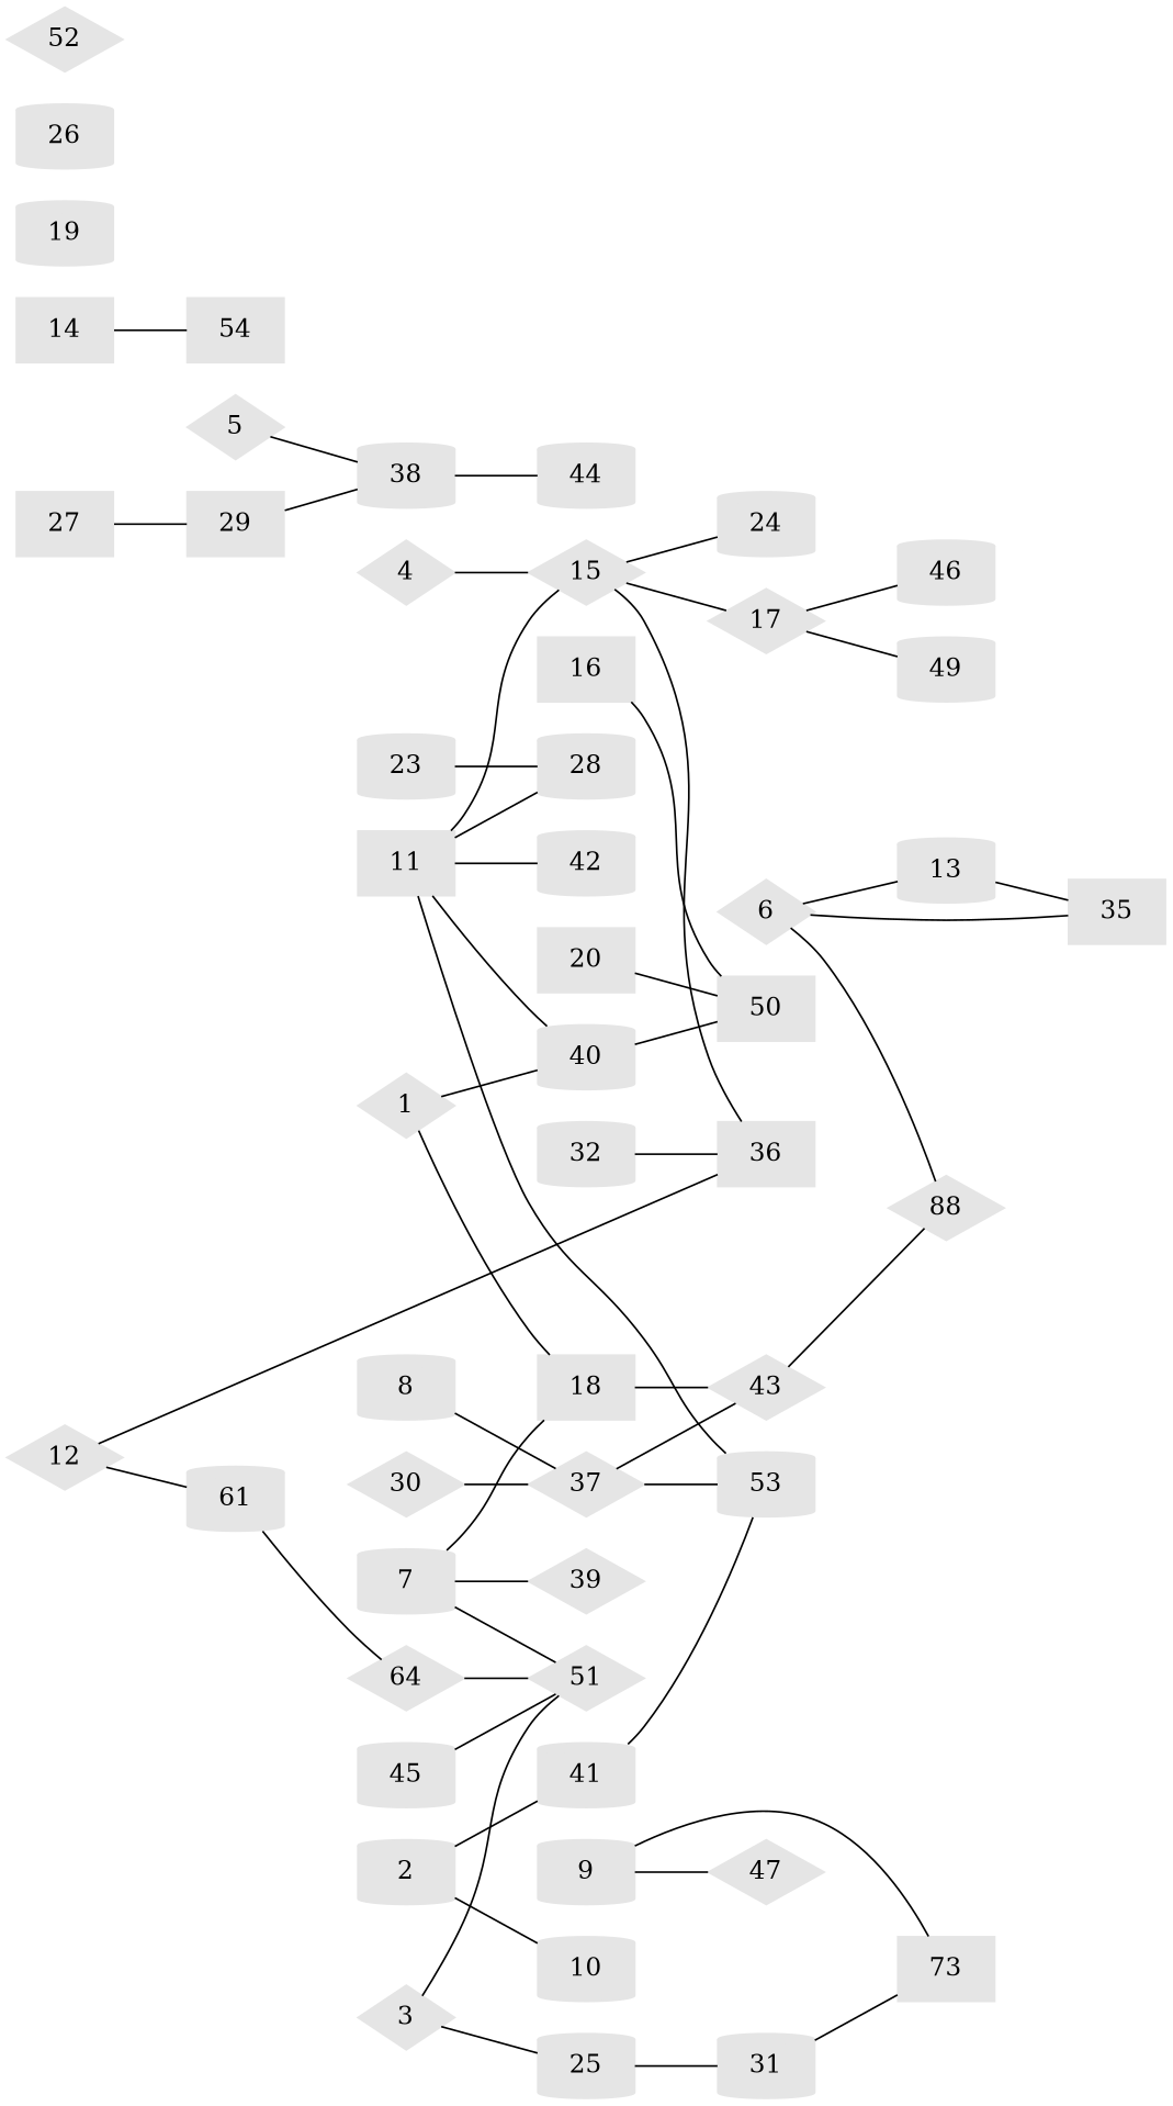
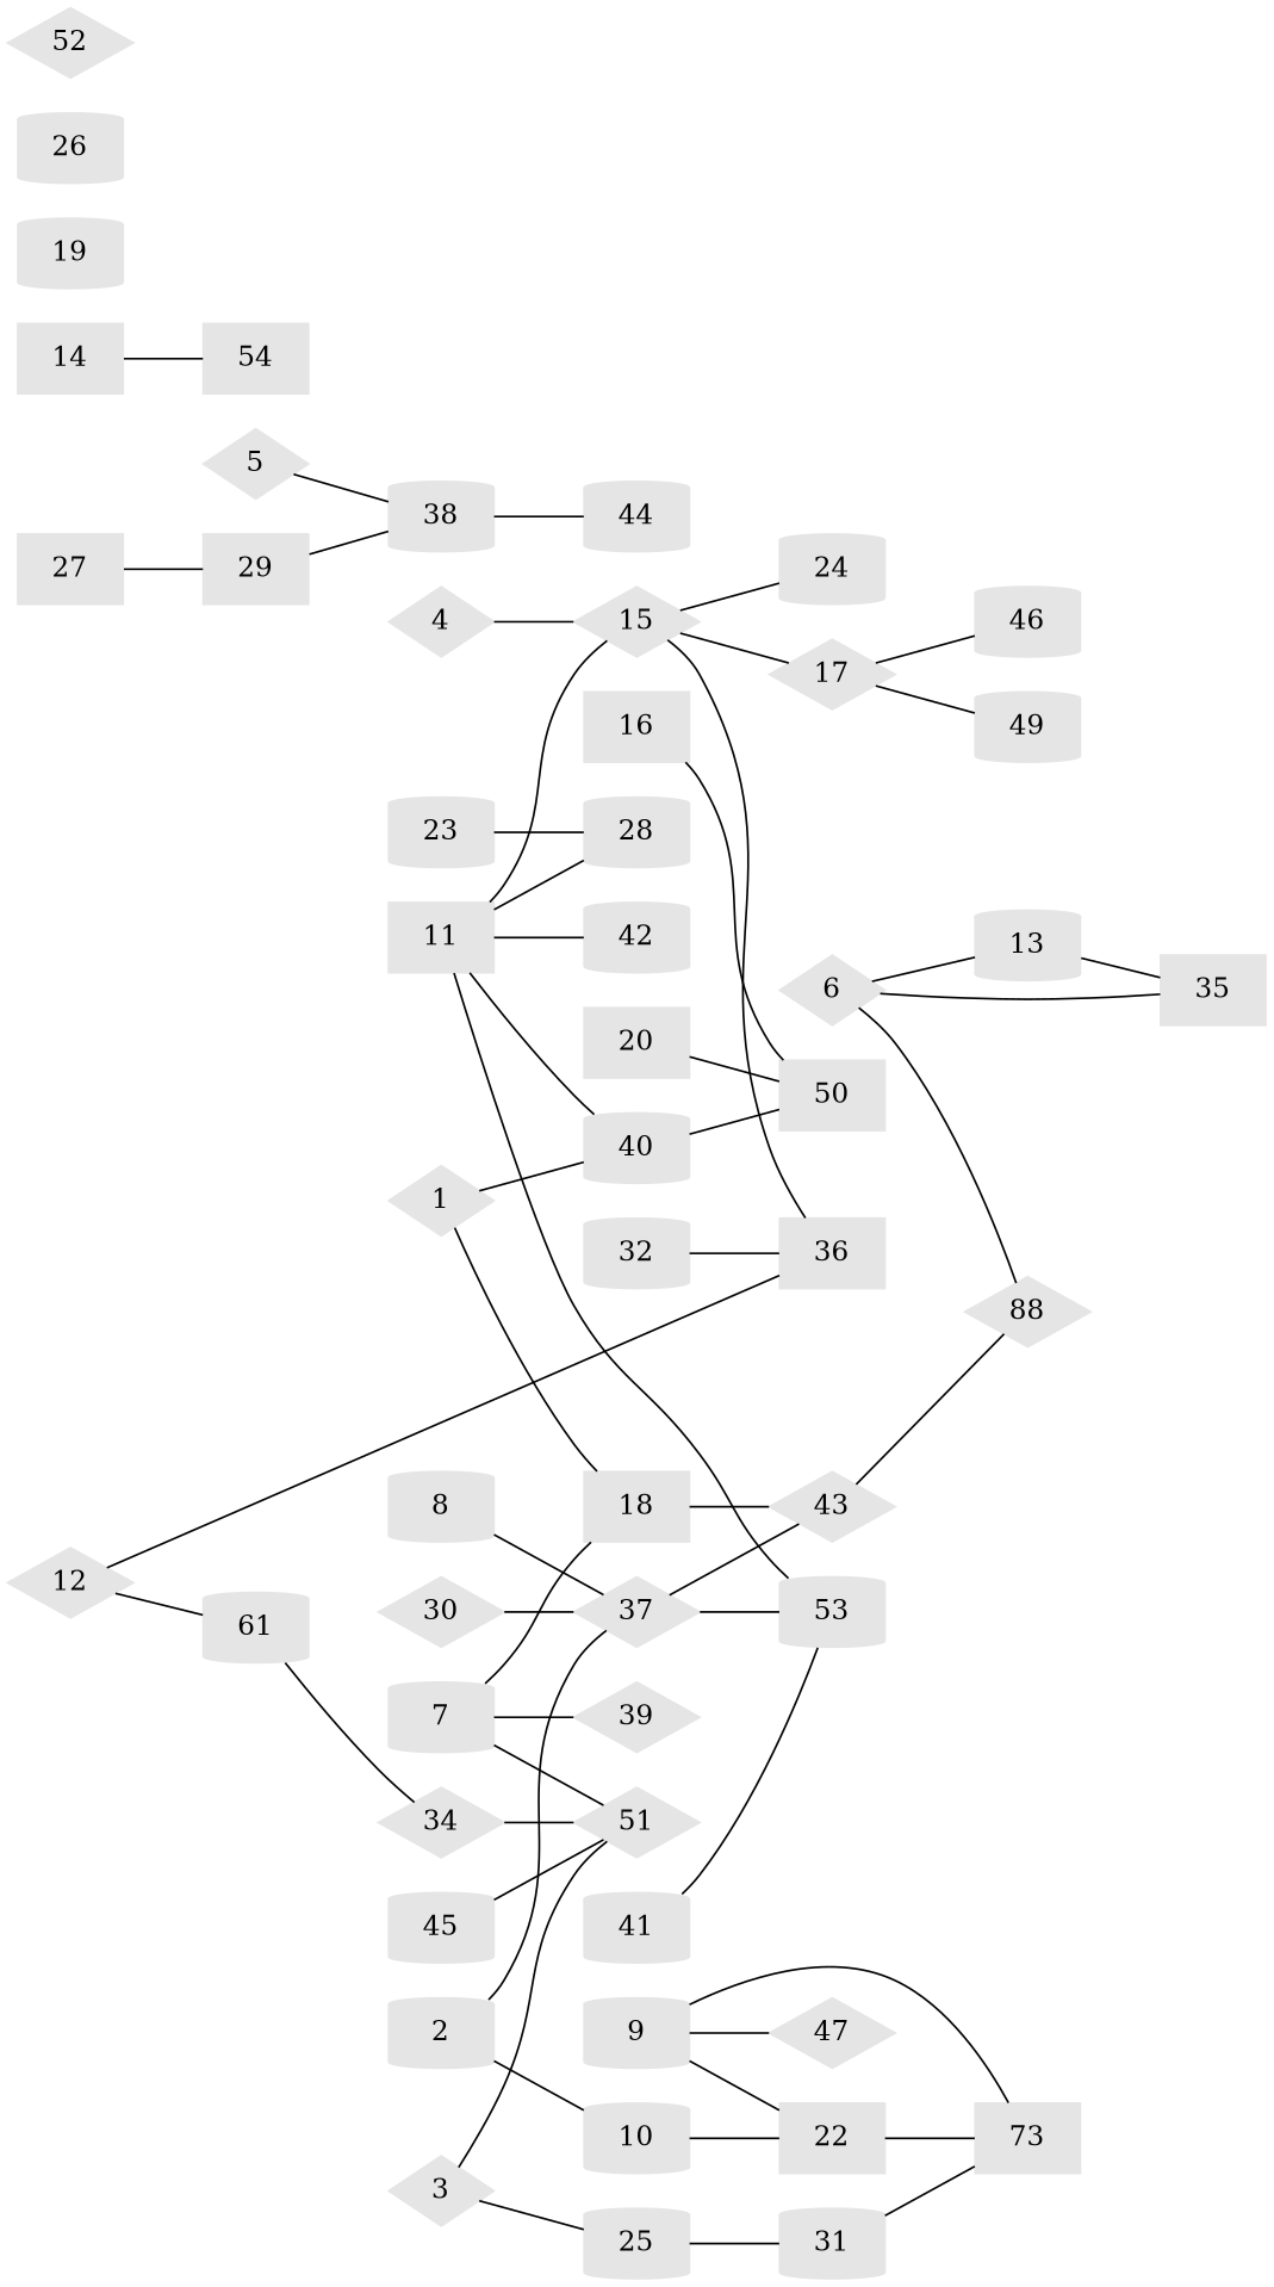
  graph {
    rankdir=LR
    node [color=gray90 shape=cylinder style=filled]
    1 [shape=diamond]
    18 [shape=box]
    40
    43 [shape=diamond]
    50 [shape=box]
    2
    10
    37 [shape=diamond]
+   22 [shape=box]
    53
    3 [shape=diamond]
    25
    51 [shape=diamond]
    31
    4 [shape=diamond]
    15 [shape=diamond]
    36 [shape=box]
    17 [shape=diamond]
    24
    5 [shape=diamond]
    38
    44
    6 [shape=diamond]
    13
    n25 [label=88 shape=diamond]
    35 [shape=box]
    45
    7
    39 [shape=diamond]
    8
    9
    n32 [label=73 shape=box]
    47 [shape=diamond]
    11 [shape=box]
    28
    42
    12 [shape=diamond]
    n38 [label=61]
-   34 [shape=diamond label=64]
+   34 [shape=diamond]
    14 [shape=box]
    54 [shape=box]
    46
    49
    16 [shape=box]
    19
    20 [shape=box]
    23
    26
    27 [shape=box]
    29 [shape=box]
    30 [shape=diamond]
    32
    41
    52 [shape=diamond]
    1 -- 18
    1 -- 40
    18 -- 43
    40 -- 50
    43 -- n25
    2 -- 10
-   2 -- 41
+   2 -- 37
+   10 -- 22
    37 -- 43
    37 -- 53
+   22 -- n32
    3 -- 25
    3 -- 51
    25 -- 31
    31 -- n32
    4 -- 15
    15 -- 36
    15 -- 17
    15 -- 24
    17 -- 46
    17 -- 49
    5 -- 38
    38 -- 44
    6 -- 13
    6 -- n25
    6 -- 35
    13 -- 35
    45 -- 51
    7 -- 18
    7 -- 51
    7 -- 39
    8 -- 37
+   9 -- 22
    9 -- n32
    9 -- 47
    11 -- 40
    11 -- 53
    11 -- 15
    11 -- 28
    11 -- 42
    12 -- 36
    12 -- n38
    n38 -- 34
    34 -- 51
    14 -- 54
    16 -- 50
    20 -- 50
    23 -- 28
    27 -- 29
    29 -- 38
    30 -- 37
    32 -- 36
    41 -- 53
  }
